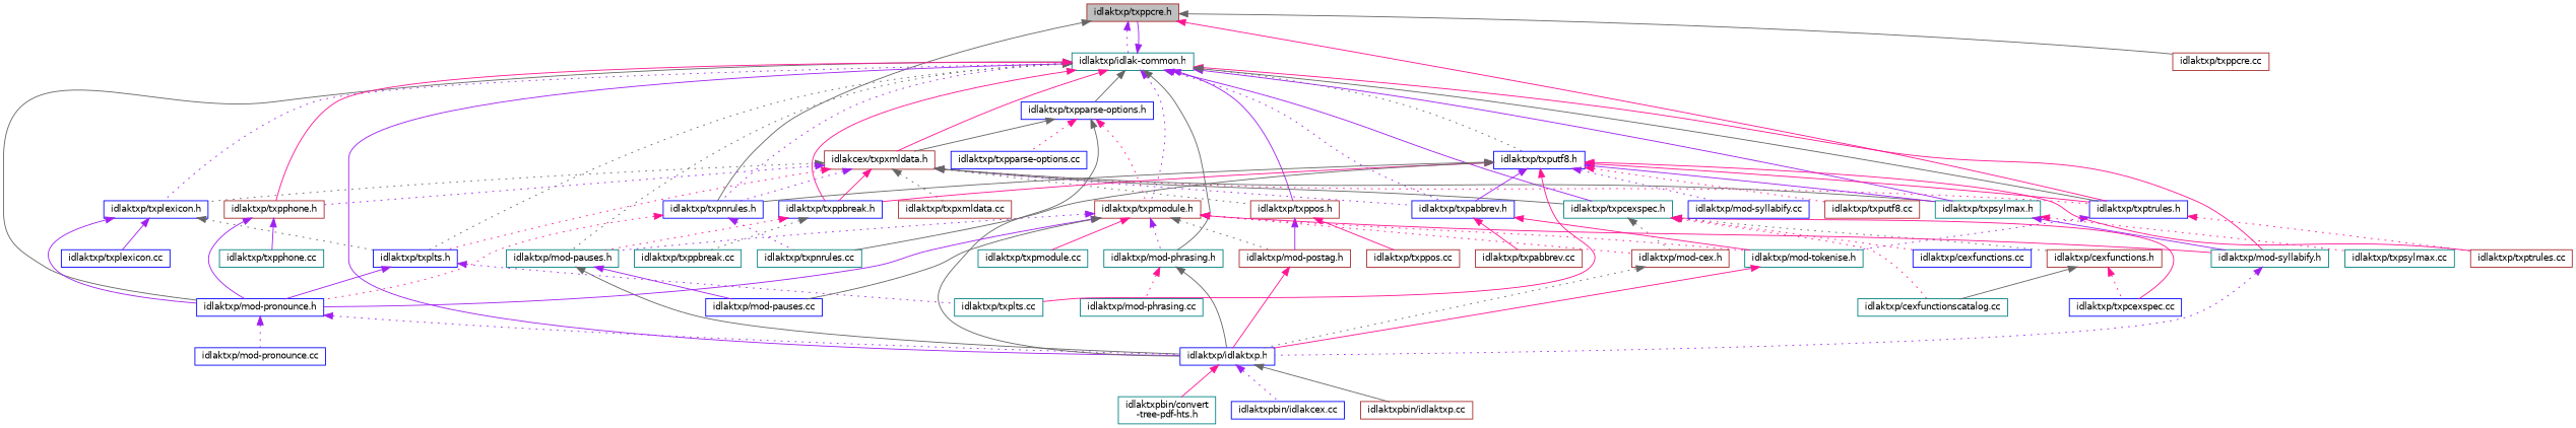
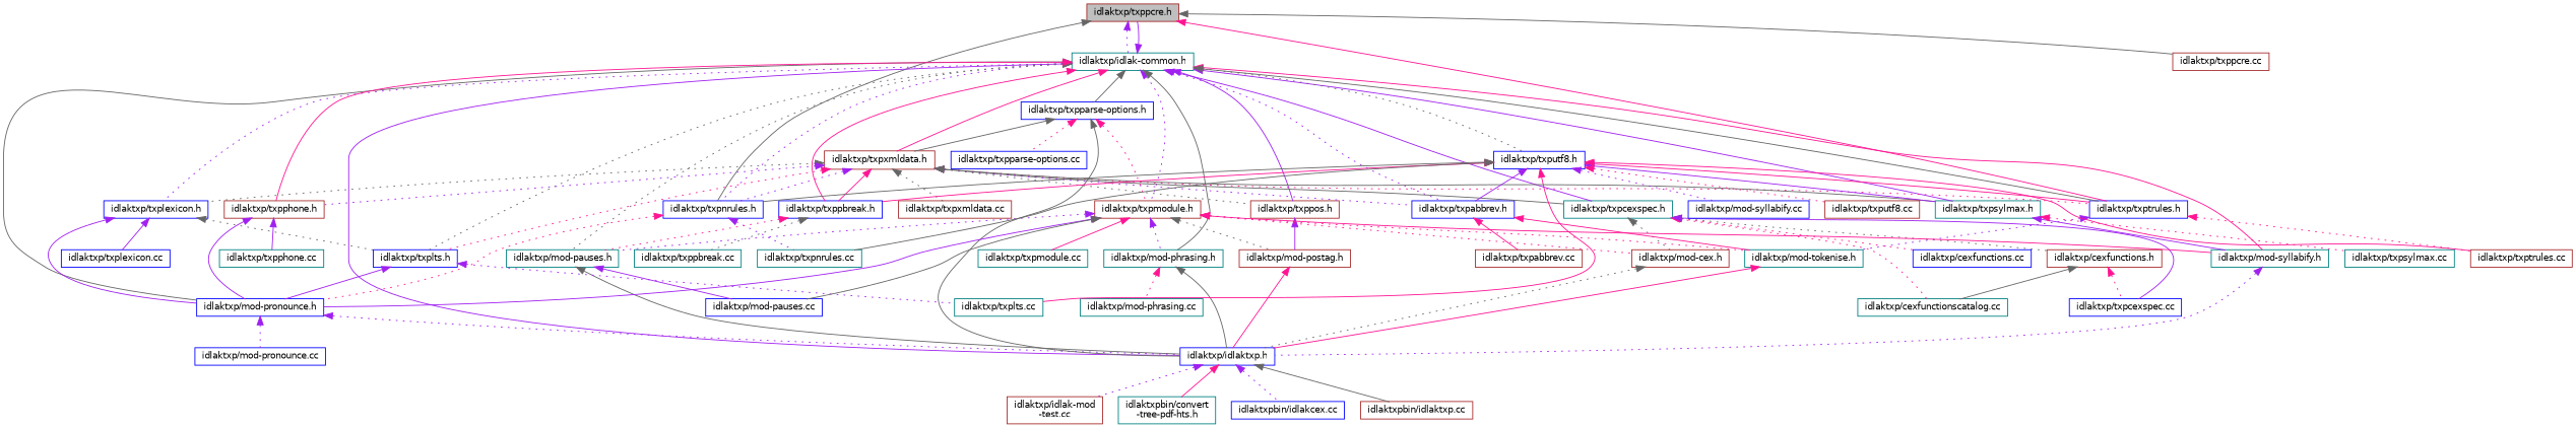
  digraph {
    fontname="DejaVu Sans"
    node [color=blue fillcolor=white fontname="DejaVu Sans" fontsize=10 shape=record style=filled]
    edge [color=purple dir=back fontname="DejaVu Sans" fontsize=10 labelfontname=Helvetica labelfontsize=10 style=solid]
    n1 [color=brown fillcolor=grey75 fontcolor=black height=0.2 label="idlaktxp/txppcre.h" width=0.4]
    n2 [color=teal height=0.2 label="idlaktxp/idlak-common.h" width=0.4]
    n3 [height=0.2 label="idlaktxp/txptrules.h" width=0.4]
    n4 [height=0.2 label="idlaktxp/txpnrules.h" width=0.4]
    n5 [color=brown height=0.2 label="idlaktxp/txppcre.cc" width=0.4]
    n6 [color=teal height=0.2 label="idlaktxp/txpcexspec.h" width=0.4]
    n7 [height=0.2 label="idlaktxp/idlaktxp.h" width=0.4]
-   n8 [color=brown height=0.2 label="idlakcex/txpxmldata.h" width=0.4]
+   n8 [color=brown height=0.2 label="idlaktxp/txpxmldata.h" width=0.4]
    n9 [height=0.2 label="idlaktxp/txpabbrev.h" width=0.4]
    n10 [height=0.2 label="idlaktxp/txppbreak.h" width=0.4]
    n11 [color=teal height=0.2 label="idlaktxp/mod-pauses.h" width=0.4]
    n12 [color=brown height=0.2 label="idlaktxp/txppos.h" width=0.4]
    n13 [height=0.2 label="idlaktxp/mod-pronounce.h" width=0.4]
    n14 [height=0.2 label="idlaktxp/txplexicon.h" width=0.4]
    n15 [height=0.2 label="idlaktxp/txplts.h" width=0.4]
    n16 [color=brown height=0.2 label="idlaktxp/txpphone.h" width=0.4]
    n17 [color=teal height=0.2 label="idlaktxp/txpsylmax.h" width=0.4]
    n18 [color=teal height=0.2 label="idlaktxp/mod-syllabify.h" width=0.4]
    n19 [height=0.2 label="idlaktxp/txpparse-options.h" width=0.4]
    n20 [color=brown height=0.2 label="idlaktxp/txpmodule.h" width=0.4]
    n21 [color=teal height=0.2 label="idlaktxp/mod-phrasing.h" width=0.4]
    n22 [height=0.2 label="idlaktxp/txputf8.h" width=0.4]
    n23 [color=teal height=0.2 label="idlaktxp/mod-tokenise.h" width=0.4]
    n24 [color=brown height=0.2 label="idlaktxp/txptrules.cc" width=0.4]
    n25 [color=teal height=0.2 label="idlaktxp/txpnrules.cc" width=0.4]
    n26 [height=0.2 label="idlaktxp/cexfunctions.cc" width=0.4]
    n27 [color=brown height=0.2 label="idlaktxp/cexfunctions.h" width=0.4]
    n28 [color=teal height=0.2 label="idlaktxp/cexfunctionscatalog.cc" width=0.4]
    n29 [height=0.2 label="idlaktxp/txpcexspec.cc" width=0.4]
    n30 [color=brown height=0.2 label="idlaktxp/mod-cex.h" width=0.4]
+   n31 [color=brown height=0.2 label="idlaktxp/idlak-mod\l-test.cc" width=0.4]
    n32 [color=teal height=0.2 label="idlaktxpbin/convert\l-tree-pdf-hts.h" width=0.4]
    n33 [height=0.2 label="idlaktxpbin/idlakcex.cc" width=0.4]
    n34 [color=brown height=0.2 label="idlaktxpbin/idlaktxp.cc" width=0.4]
    n35 [color=brown height=0.2 label="idlaktxp/txpxmldata.cc" width=0.4]
    n36 [color=brown height=0.2 label="idlaktxp/txpabbrev.cc" width=0.4]
    n37 [color=teal height=0.2 label="idlaktxp/txppbreak.cc" width=0.4]
    n38 [height=0.2 label="idlaktxp/mod-pauses.cc" width=0.4]
    n39 [color=brown height=0.2 label="idlaktxp/mod-postag.h" width=0.4]
-   n40 [color=brown height=0.2 label="idlaktxp/txppos.cc" width=0.4]
    n41 [height=0.2 label="idlaktxp/mod-pronounce.cc" width=0.4]
    n42 [height=0.2 label="idlaktxp/txplexicon.cc" width=0.4]
    n43 [color=teal height=0.2 label="idlaktxp/txplts.cc" width=0.4]
    n44 [color=teal height=0.2 label="idlaktxp/txpphone.cc" width=0.4]
    n45 [color=teal height=0.2 label="idlaktxp/txpsylmax.cc" width=0.4]
    n46 [height=0.2 label="idlaktxp/txpparse-options.cc" width=0.4]
    n47 [color=teal height=0.2 label="idlaktxp/txpmodule.cc" width=0.4]
    n48 [color=teal height=0.2 label="idlaktxp/mod-phrasing.cc" width=0.4]
    n49 [height=0.2 label="idlaktxp/mod-syllabify.cc" width=0.4]
    n50 [color=brown height=0.2 label="idlaktxp/txputf8.cc" width=0.4]
    n1 -> n2 [style=dotted]
    n1 -> n3 [color=deeppink]
    n1 -> n4 [color=gray40]
    n1 -> n5 [color=gray40]
    n2 -> n1
    n2 -> n3 [color=gray40]
    n2 -> n4 [style=dotted]
    n2 -> n6
    n2 -> n7
    n2 -> n8 [color=deeppink]
    n2 -> n9 [style=dotted]
    n2 -> n10 [color=deeppink]
    n2 -> n11 [color=gray40 style=dotted]
    n2 -> n12
    n2 -> n13 [color=gray40]
    n2 -> n14 [style=dotted]
    n2 -> n15 [color=gray40 style=dotted]
    n2 -> n16 [color=deeppink]
    n2 -> n17
    n2 -> n18 [color=deeppink]
    n2 -> n19 [color=gray40]
    n2 -> n20 [style=dotted]
    n2 -> n21 [color=gray40]
    n2 -> n22 [color=gray40 style=dotted]
    n3 -> n23 [style=dotted]
    n3 -> n24 [color=deeppink style=dotted]
    n4 -> n13 [color=deeppink style=dotted]
    n4 -> n25 [style=dotted]
    n6 -> n26 [color=deeppink style=dotted]
    n6 -> n27 [color=gray40 style=dotted]
    n6 -> n28 [color=deeppink style=dotted]
-   n6 -> n29 [color=deeppink]
+   n6 -> n29
    n6 -> n30 [color=gray40 style=dotted]
+   n7 -> n31 [style=dotted]
    n7 -> n32 [color=deeppink]
    n7 -> n33 [style=dotted]
    n7 -> n34 [color=gray40]
    n8 -> n3 [color=deeppink style=dotted]
    n8 -> n4 [style=dotted]
    n8 -> n6 [color=gray40]
    n8 -> n9 [style=dotted]
    n8 -> n10 [color=deeppink]
    n8 -> n12 [color=gray40 style=dotted]
    n8 -> n14 [color=gray40 style=dotted]
    n8 -> n15 [color=deeppink style=dotted]
    n8 -> n16 [style=dotted]
    n8 -> n17 [color=gray40]
    n8 -> n35 [color=gray40 style=dotted]
    n9 -> n23 [color=deeppink]
    n9 -> n36 [color=deeppink]
    n10 -> n11 [color=deeppink style=dotted]
    n10 -> n37 [color=gray40 style=dotted]
    n11 -> n7 [color=gray40]
    n11 -> n38
    n12 -> n39
-   n12 -> n40 [color=deeppink]
    n13 -> n7 [style=dotted]
    n13 -> n41 [style=dotted]
    n14 -> n13
    n14 -> n15 [color=gray40 style=dotted]
    n14 -> n42
    n15 -> n13
    n15 -> n43 [style=dotted]
    n16 -> n13
    n16 -> n44
    n17 -> n18
    n17 -> n45 [color=deeppink style=dotted]
    n18 -> n7 [style=dotted]
    n19 -> n7 [color=gray40]
    n19 -> n8 [color=gray40]
    n19 -> n20 [color=deeppink style=dotted]
    n19 -> n46 [color=deeppink style=dotted]
    n20 -> n11 [style=dotted]
    n20 -> n13
    n20 -> n18 [color=deeppink]
    n20 -> n21 [style=dotted]
    n20 -> n23 [color=deeppink style=dotted]
    n20 -> n30 [color=deeppink style=dotted]
    n20 -> n38 [color=gray40]
    n20 -> n39 [color=gray40 style=dotted]
    n20 -> n47 [color=deeppink]
    n21 -> n7 [color=gray40]
    n21 -> n48 [color=deeppink style=dotted]
    n22 -> n3 [color=deeppink]
    n22 -> n4 [color=gray40]
    n22 -> n9
    n22 -> n10 [color=deeppink]
    n22 -> n17
    n22 -> n24 [color=deeppink]
    n22 -> n25 [color=gray40]
    n22 -> n43 [color=deeppink]
    n22 -> n49 [style=dotted]
    n22 -> n50 [color=deeppink style=dotted]
    n23 -> n7 [color=deeppink]
    n27 -> n28 [color=gray40]
    n27 -> n29 [color=deeppink style=dotted]
    n30 -> n7 [color=gray40 style=dotted]
    n39 -> n7 [color=deeppink]
  }
